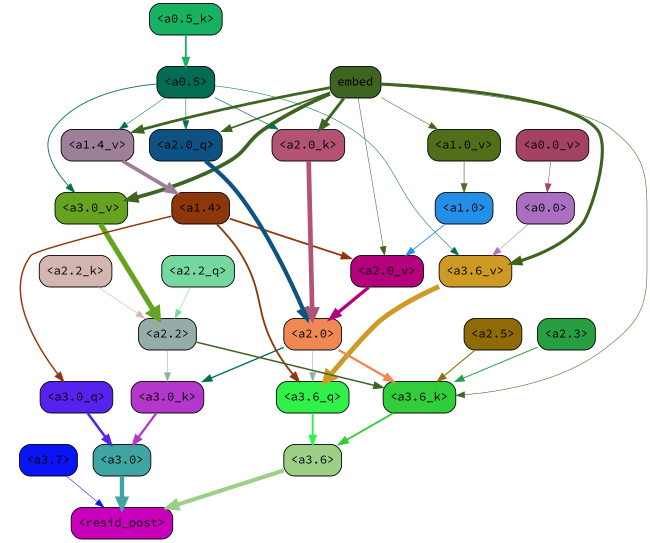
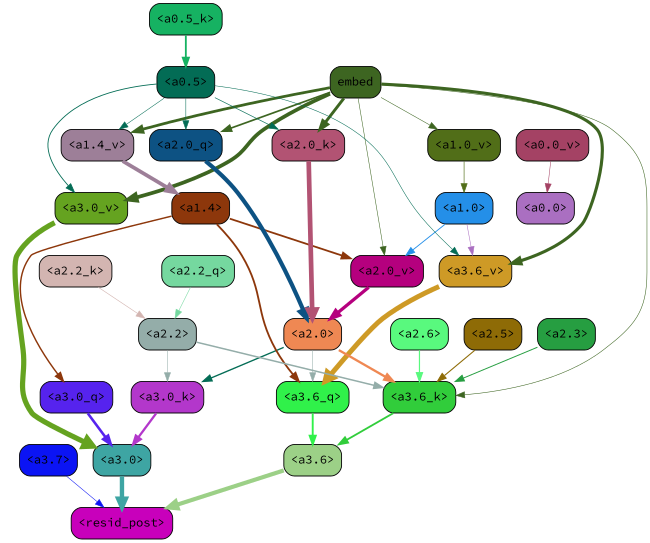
  strict digraph {
    fontname="Source Code Pro"
    splines=true
    node [color=black fontname="Source Code Pro" shape=box style="filled, rounded"]
    edge [color="#3d6521" fontname="Source Code Pro" penwidth=0.6]
    "<a3.7>" [fillcolor="#0b14f4"]
    "<resid_post>" [fillcolor="#c800bb"]
    "<a3.6>" [fillcolor="#9cd087"]
    "<a3.0>" [fillcolor="#3ea5a3"]
    "<a3.6_q>" [fillcolor="#30f14a"]
    "<a3.0_q>" [fillcolor="#5623ee"]
    "<a3.6_k>" [fillcolor="#31cd3b"]
    "<a3.0_k>" [fillcolor="#b337cb"]
    "<a3.6_v>" [fillcolor="#ce9a26"]
    "<a3.0_v>" [fillcolor="#65a320"]
    "<a2.0>" [fillcolor="#ef8853"]
    "<a1.4>" [fillcolor="#8d370b"]
    "<a2.0_v>" [fillcolor="#b5007e"]
+   "<a2.6>" [fillcolor="#59f97e"]
    "<a2.5>" [fillcolor="#8e6b06"]
    "<a2.3>" [fillcolor="#269e41"]
    "<a2.2>" [fillcolor="#94ada9"]
    embed [fillcolor="#3d6521"]
    "<a2.0_q>" [fillcolor="#0d5283"]
    "<a2.0_k>" [fillcolor="#b25373"]
    "<a1.4_v>" [fillcolor="#9d7f98"]
    "<a1.0_v>" [fillcolor="#516e18"]
    "<a1.0>" [fillcolor="#248fe8"]
    "<a0.5>" [fillcolor="#036c55"]
    "<a0.0>" [fillcolor="#aa6fc1"]
    "<a2.2_q>" [fillcolor="#75d89f"]
    "<a2.2_k>" [fillcolor="#d3b5b1"]
    "<a0.5_k>" [fillcolor="#16b262"]
    "<a0.0_v>" [fillcolor="#a44264"]
    "<a3.7>" -> "<resid_post>" [color="#0b14f4"]
    "<a3.6>" -> "<resid_post>" [color="#9cd087" penwidth=4.748674273490906]
    "<a3.0>" -> "<resid_post>" [color="#3ea5a3" penwidth=5.004031300544739]
    "<a3.6_q>" -> "<a3.6>" [color="#30f14a" penwidth=2.1656854450702667]
    "<a3.0_q>" -> "<a3.0>" [color="#5623ee" penwidth=2.95696559548378]
    "<a3.6_k>" -> "<a3.6>" [color="#31cd3b" penwidth=2.086437076330185]
    "<a3.0_k>" -> "<a3.0>" [color="#b337cb" penwidth=2.5988530814647675]
    "<a3.6_v>" -> "<a3.6_q>" [color="#ce9a26" penwidth=5.669987380504608]
-   "<a3.0_v>" -> "<a2.2>" [color="#65a320" penwidth=5.9515902400016785]
+   "<a3.0_v>" -> "<a3.0>" [color="#65a320" penwidth=5.9515902400016785]
    "<a2.0>" -> "<a3.6_q>" [color="#94ada9"]
    "<a2.0>" -> "<a3.6_k>" [color="#ef8853" penwidth=2.6423546075820923]
    "<a2.0>" -> "<a3.0_k>" [color="#036c55" penwidth=1.5482127666473389]
    "<a1.4>" -> "<a3.6_q>" [color="#8d370b" penwidth=2.1035547256469727]
    "<a1.4>" -> "<a3.0_q>" [color="#8d370b" penwidth=1.6541699171066284]
    "<a1.4>" -> "<a2.0_v>" [color="#8d370b" penwidth=2.048949420452118]
    "<a2.0_v>" -> "<a2.0>" [color="#b5007e" penwidth=3.76983106136322]
+   "<a2.6>" -> "<a3.6_k>" [color="#59f97e" penwidth=1.3718644380569458]
    "<a2.5>" -> "<a3.6_k>" [color="#8e6b06" penwidth=1.231603980064392]
    "<a2.3>" -> "<a3.6_k>" [color="#269e41" penwidth=1.1117559671401978]
-   "<a2.2>" -> "<a3.6_k>" [penwidth=1.7315057516098022]
+   "<a2.2>" -> "<a3.6_k>" [color="#94ada9" penwidth=1.7315057516098022]
    "<a2.2>" -> "<a3.0_k>" [color="#94ada9"]
    embed -> "<a3.6_k>" [penwidth=0.6229734420776367]
    embed -> "<a3.6_v>" [penwidth=3.56406831741333]
    embed -> "<a3.0_v>" [penwidth=4.293717980384827]
    embed -> "<a2.0_v>"
    embed -> "<a2.0_q>" [penwidth=1.9479764699935913]
    embed -> "<a2.0_k>" [penwidth=3.348647713661194]
    embed -> "<a1.4_v>" [penwidth=3.1658360958099365]
    embed -> "<a1.0_v>"
    "<a2.0_q>" -> "<a2.0>" [color="#0d5283" penwidth=4.801594913005829]
    "<a2.0_k>" -> "<a2.0>" [color="#b25373" penwidth=5.364346981048584]
    "<a1.4_v>" -> "<a1.4>" [color="#9d7f98" penwidth=4.295930981636047]
    "<a1.0_v>" -> "<a1.0>" [color="#516e18" penwidth=0.7506231069564819]
    "<a1.0>" -> "<a2.0_v>" [color="#248fe8" penwidth=1.0333166718482971]
    "<a0.5>" -> "<a3.6_v>" [color="#036c55"]
    "<a0.5>" -> "<a3.0_v>" [color="#036c55" penwidth=0.9916514158248901]
    "<a0.5>" -> "<a2.0_q>" [color="#036c55"]
    "<a0.5>" -> "<a2.0_k>" [color="#036c55" penwidth=0.7479127645492554]
    "<a0.5>" -> "<a1.4_v>" [color="#036c55"]
-   "<a0.0>" -> "<a3.6_v>" [color="#aa6fc1"]
+   "<a1.0>" -> "<a3.6_v>" [color="#aa6fc1"]
    "<a2.2_q>" -> "<a2.2>" [color="#75d89f" penwidth=0.6068362593650818]
    "<a2.2_k>" -> "<a2.2>" [color="#d3b5b1" penwidth=0.6648573875427246]
    "<a0.5_k>" -> "<a0.5>" [color="#16b262" penwidth=2.078277349472046]
    "<a0.0_v>" -> "<a0.0>" [color="#a44264"]
  }
